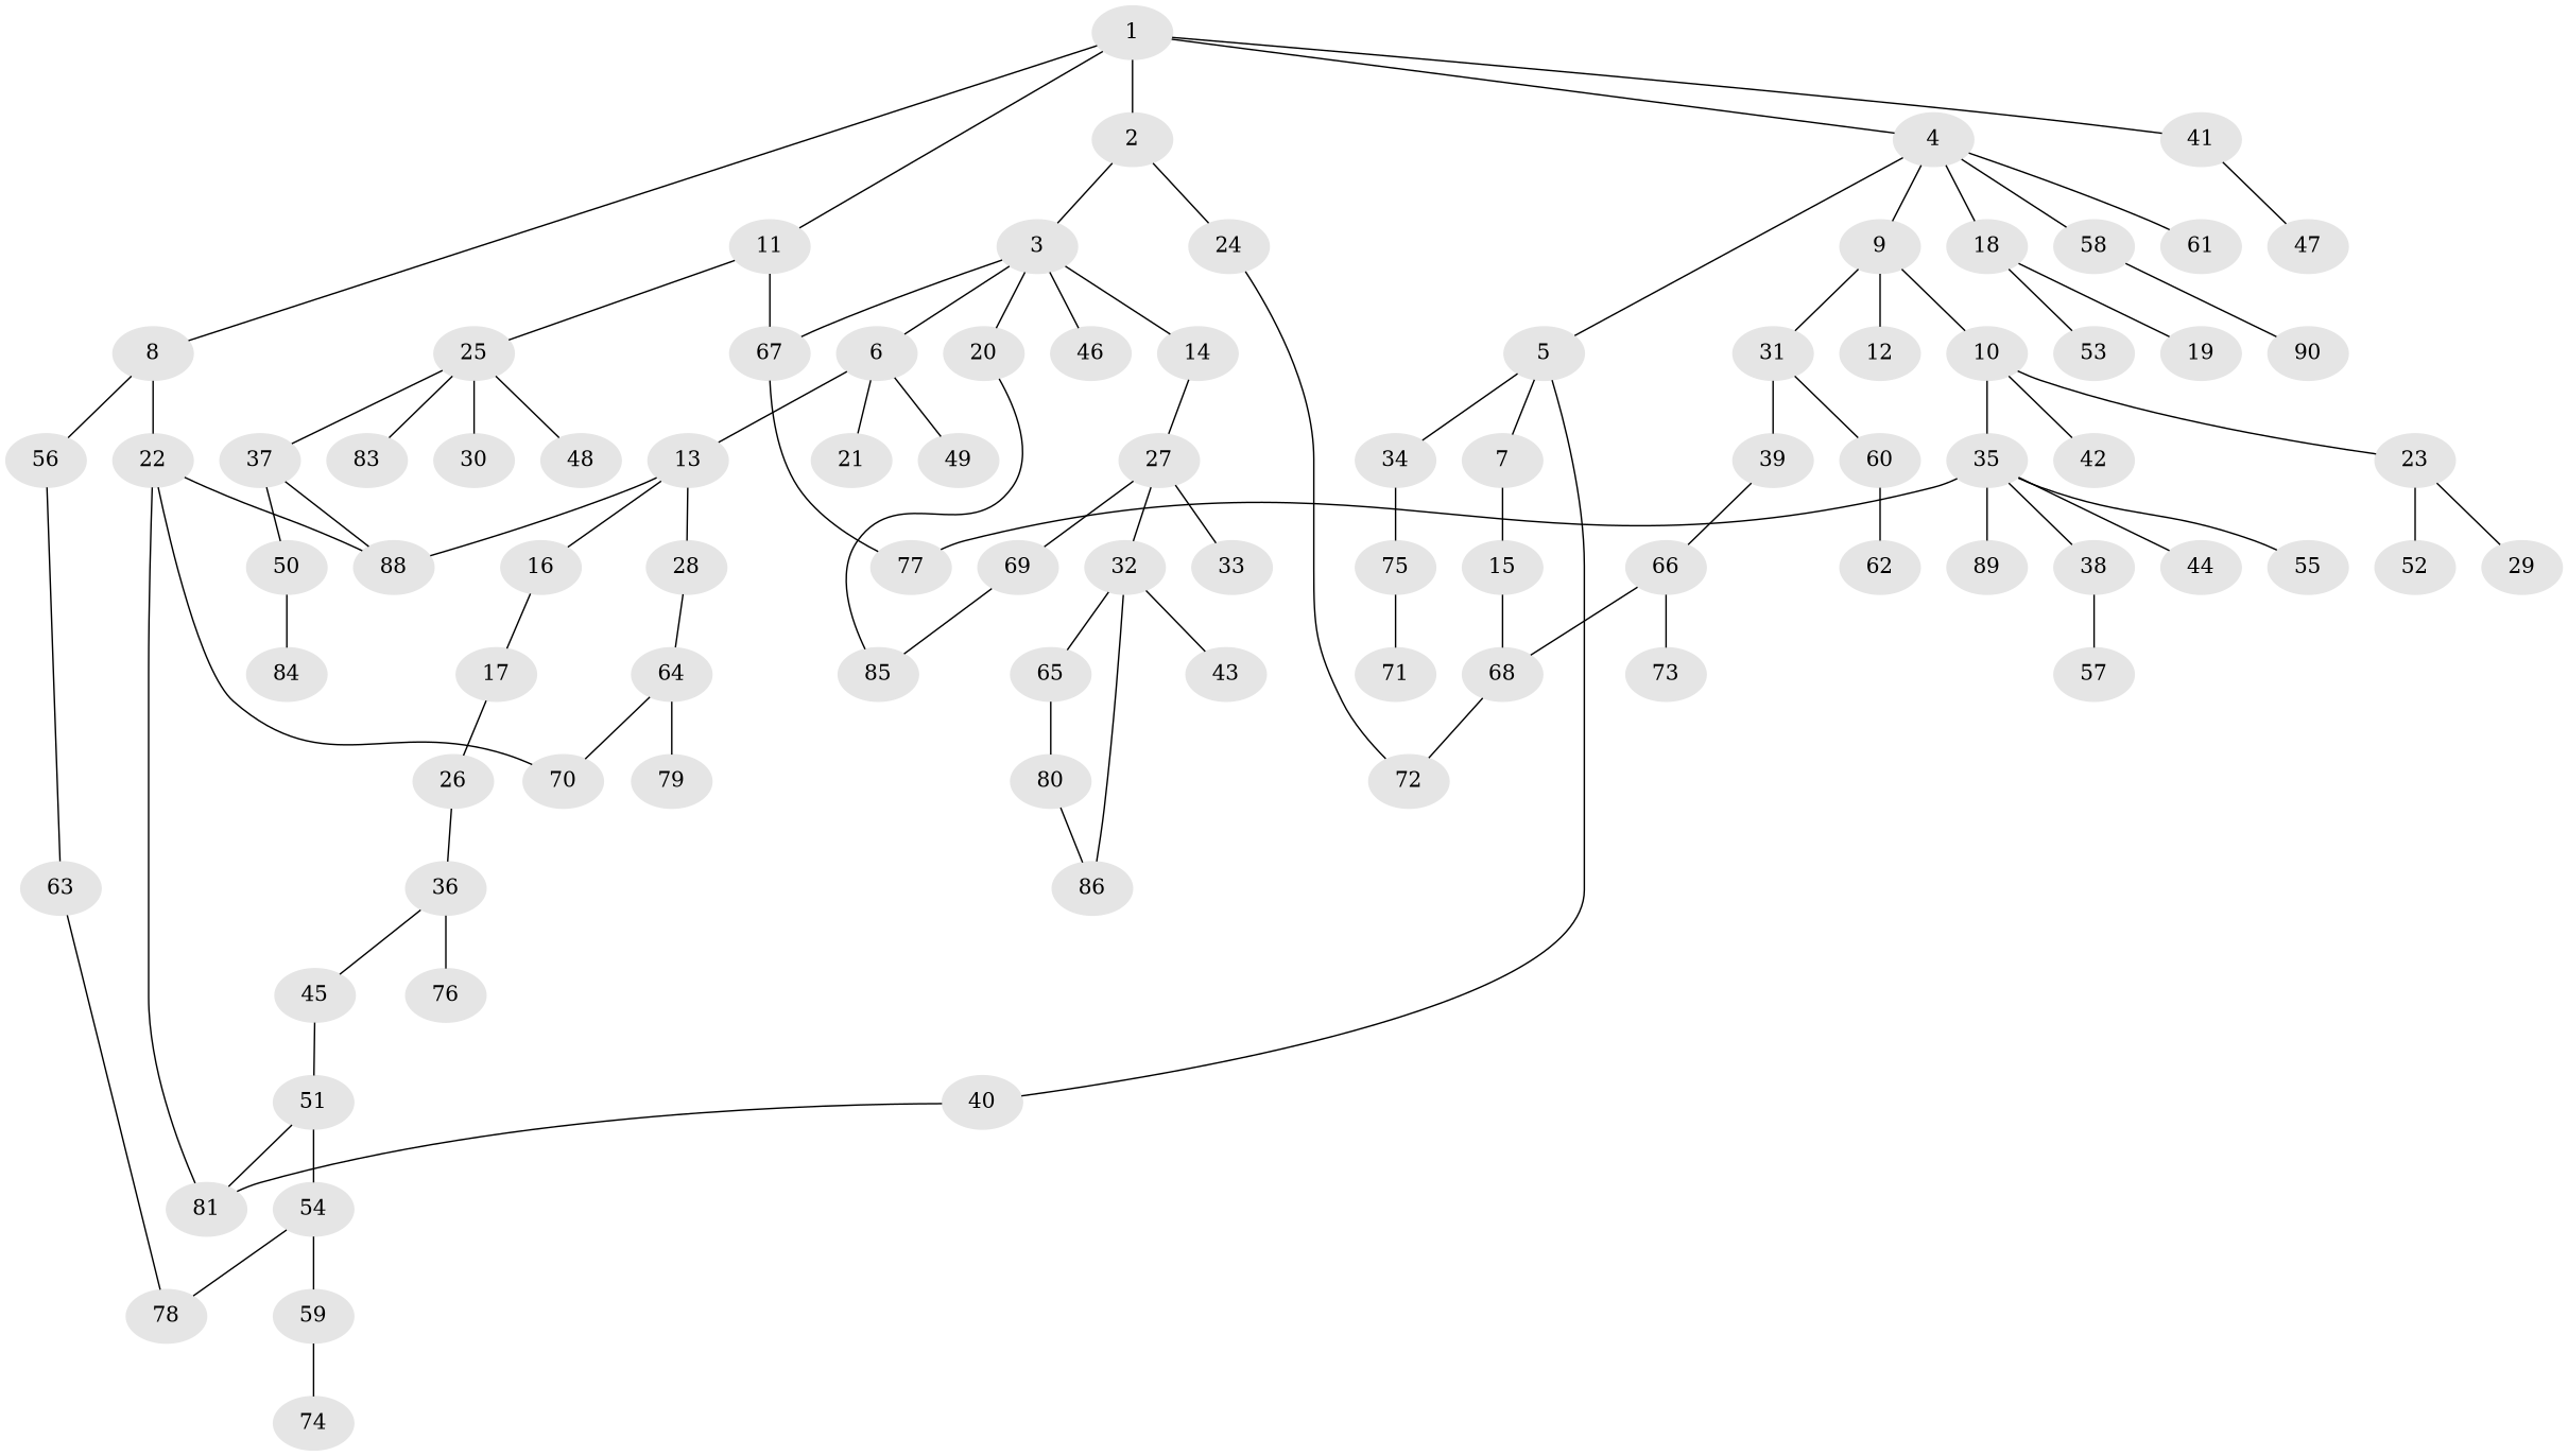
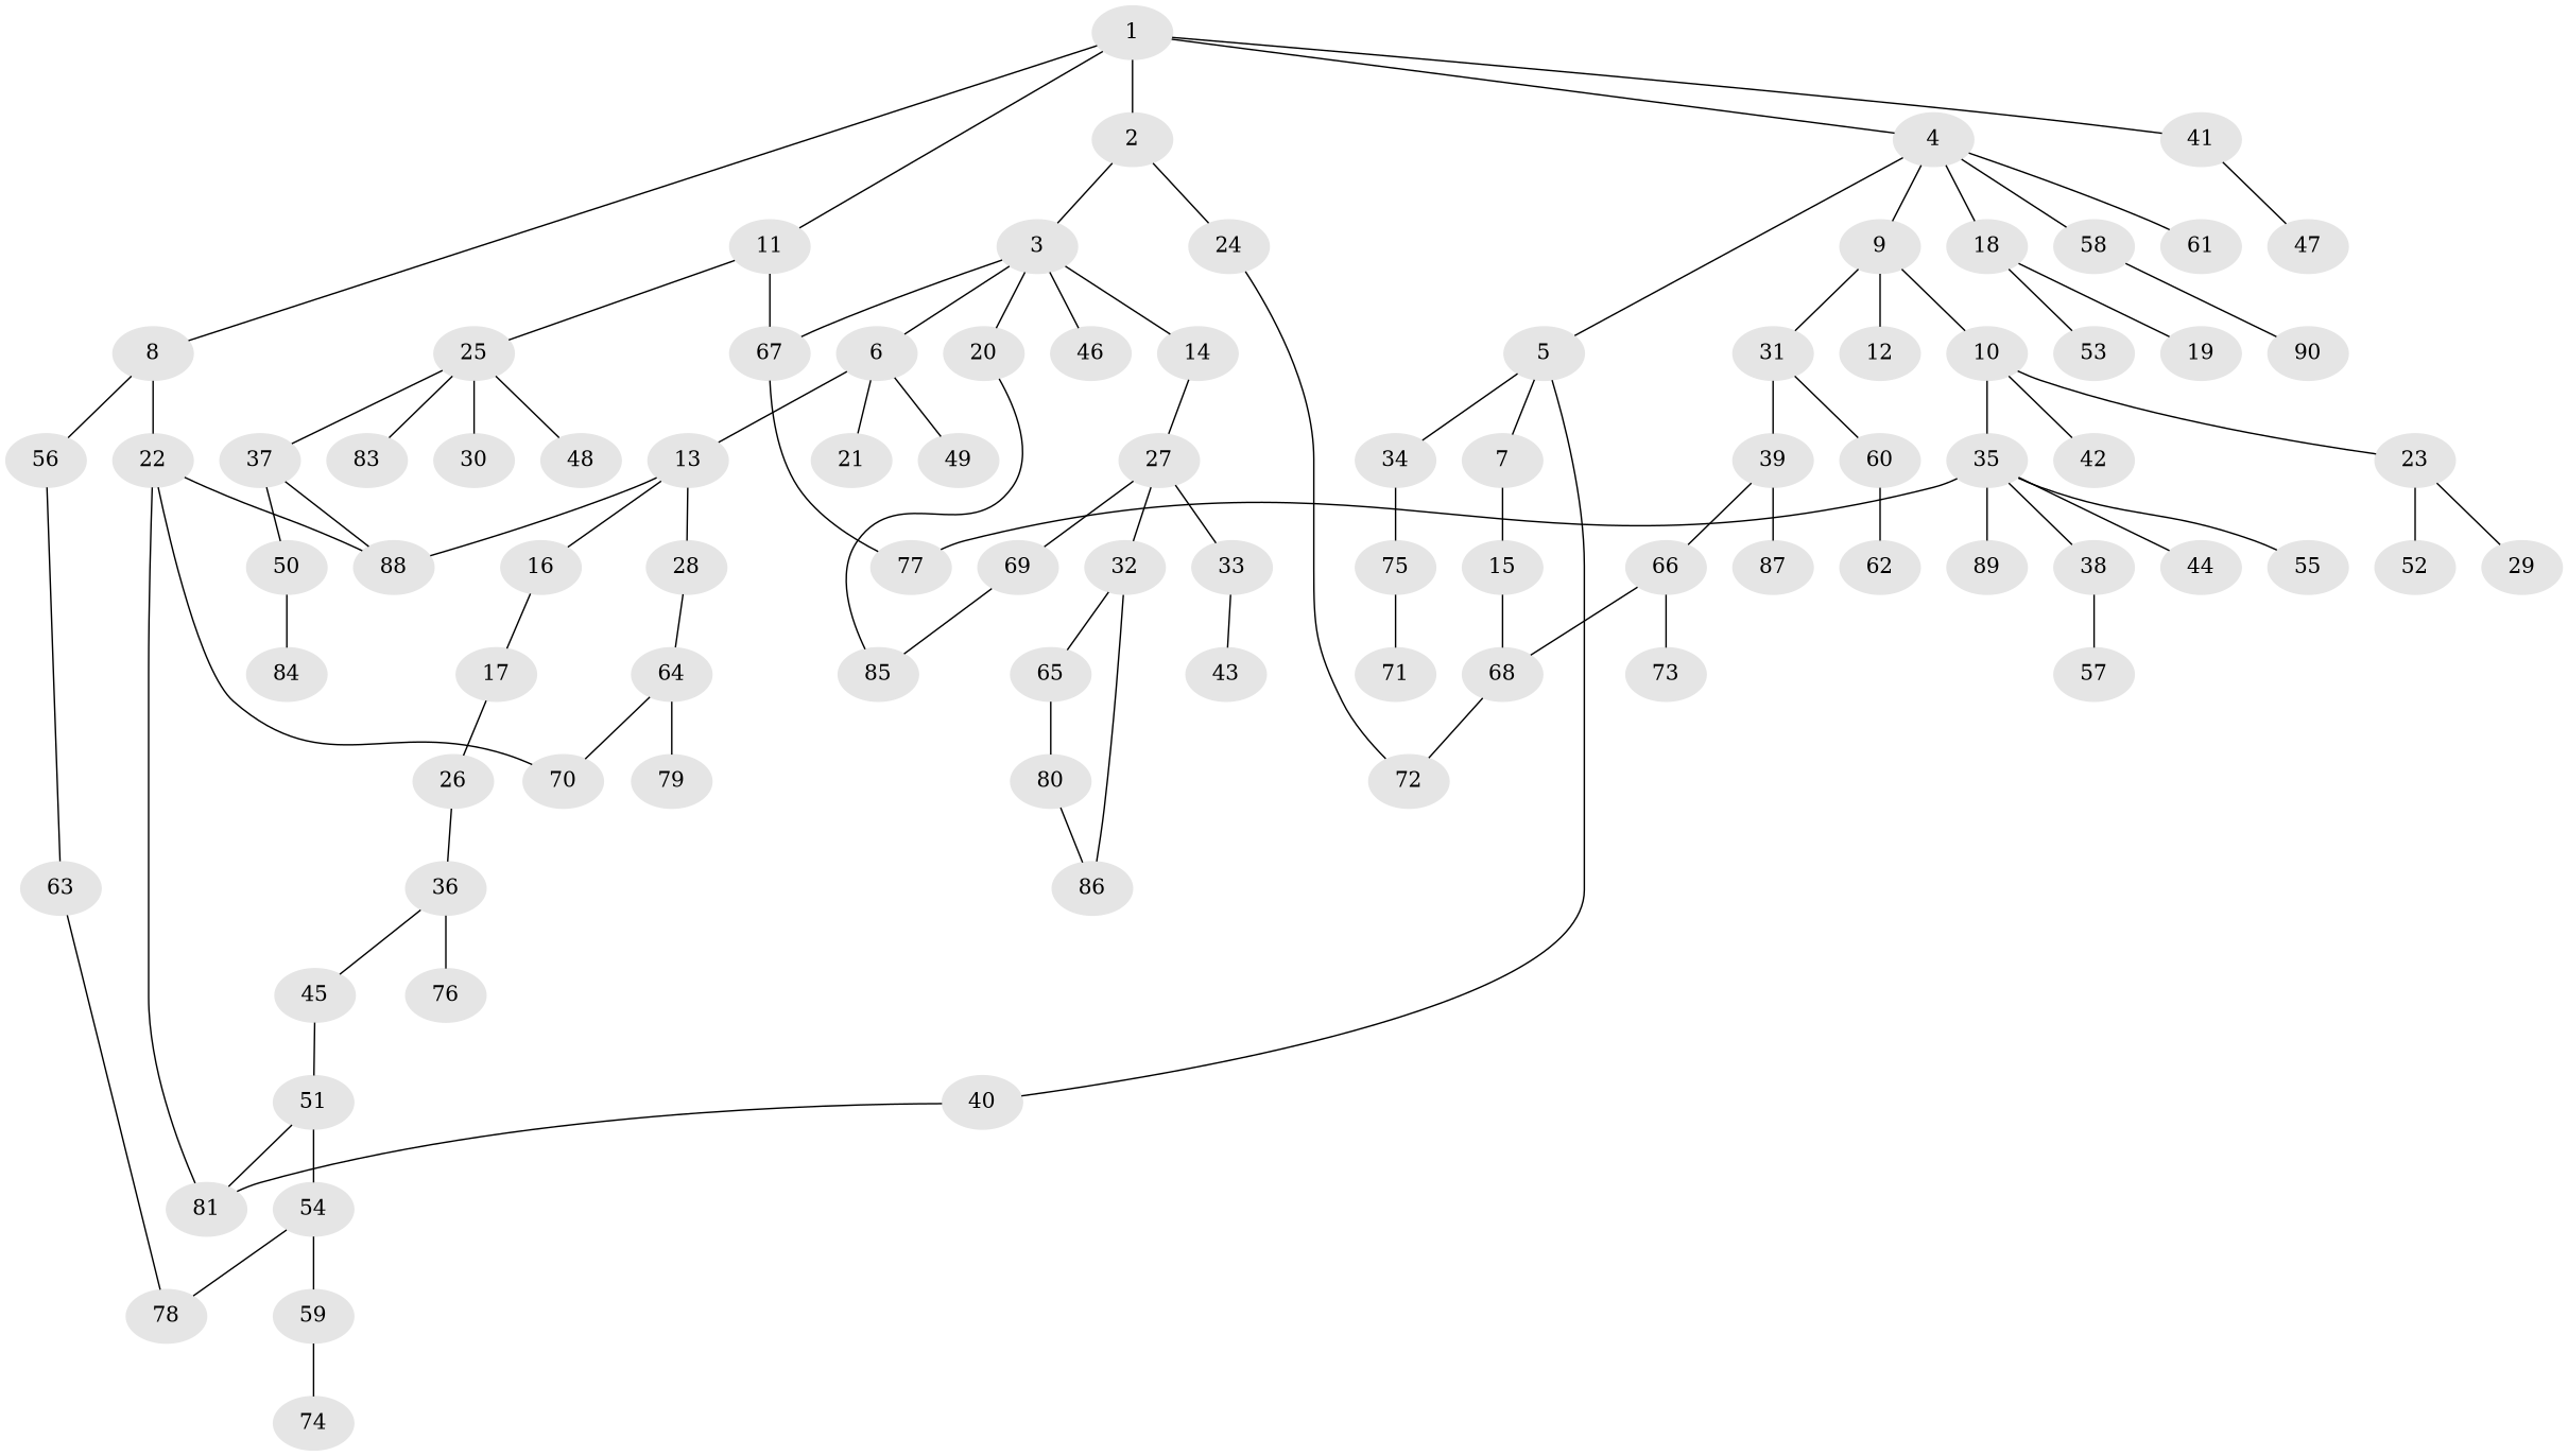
  graph {
    node [color=gray90 style=filled]
    1
    2
    4
    8
    11
    41
    3
    24
    5
    9
    18
    58
    61
    22
    56
    67
    25
    47
    6
    14
    20
    46
    72
    13
    21
    49
    27
    85
    77
    7
    34
    40
    10
    12
    31
    19
    53
    90
    15
    75
    81
    16
    28
    88
    68
    70
    63
    23
    35
    42
    39
    60
    29
    52
    38
    44
    55
    89
    30
    37
    48
    83
    17
    64
    32
    33
    69
    26
    36
    51
    54
    50
    45
    76
    65
    86
    43
    79
    66
+   87
    62
    80
    71
    57
    84
    73
    59
    78
    74
    1 -- 2
    1 -- 4
    1 -- 8
    1 -- 11
    1 -- 41
    2 -- 3
    2 -- 24
    4 -- 5
    4 -- 9
    4 -- 18
    4 -- 58
    4 -- 61
    8 -- 22
    8 -- 56
    11 -- 67
    11 -- 25
    41 -- 47
    3 -- 67
    3 -- 6
    3 -- 14
    3 -- 20
    3 -- 46
    24 -- 72
    5 -- 7
    5 -- 34
    5 -- 40
    9 -- 10
    9 -- 12
    9 -- 31
    18 -- 19
    18 -- 53
    58 -- 90
    22 -- 81
    22 -- 88
    22 -- 70
    56 -- 63
    67 -- 77
    25 -- 30
    25 -- 37
    25 -- 48
    25 -- 83
    6 -- 13
    6 -- 21
    6 -- 49
    14 -- 27
    20 -- 85
    13 -- 16
    13 -- 28
    13 -- 88
    27 -- 32
    27 -- 33
    27 -- 69
    7 -- 15
    34 -- 75
    40 -- 81
    10 -- 23
    10 -- 35
    10 -- 42
    31 -- 39
    31 -- 60
    15 -- 68
    75 -- 71
    16 -- 17
    28 -- 64
    68 -- 72
    63 -- 78
    23 -- 29
    23 -- 52
    35 -- 77
    35 -- 38
    35 -- 44
    35 -- 55
    35 -- 89
    39 -- 66
+   39 -- 87
    60 -- 62
    38 -- 57
    37 -- 88
    37 -- 50
    17 -- 26
    64 -- 70
    64 -- 79
    32 -- 65
    32 -- 86
-   32 -- 43
+   33 -- 43
    69 -- 85
    26 -- 36
    36 -- 45
    36 -- 76
    51 -- 81
    51 -- 54
    54 -- 59
    54 -- 78
    50 -- 84
    45 -- 51
    65 -- 80
    66 -- 68
    66 -- 73
    80 -- 86
    59 -- 74
  }
